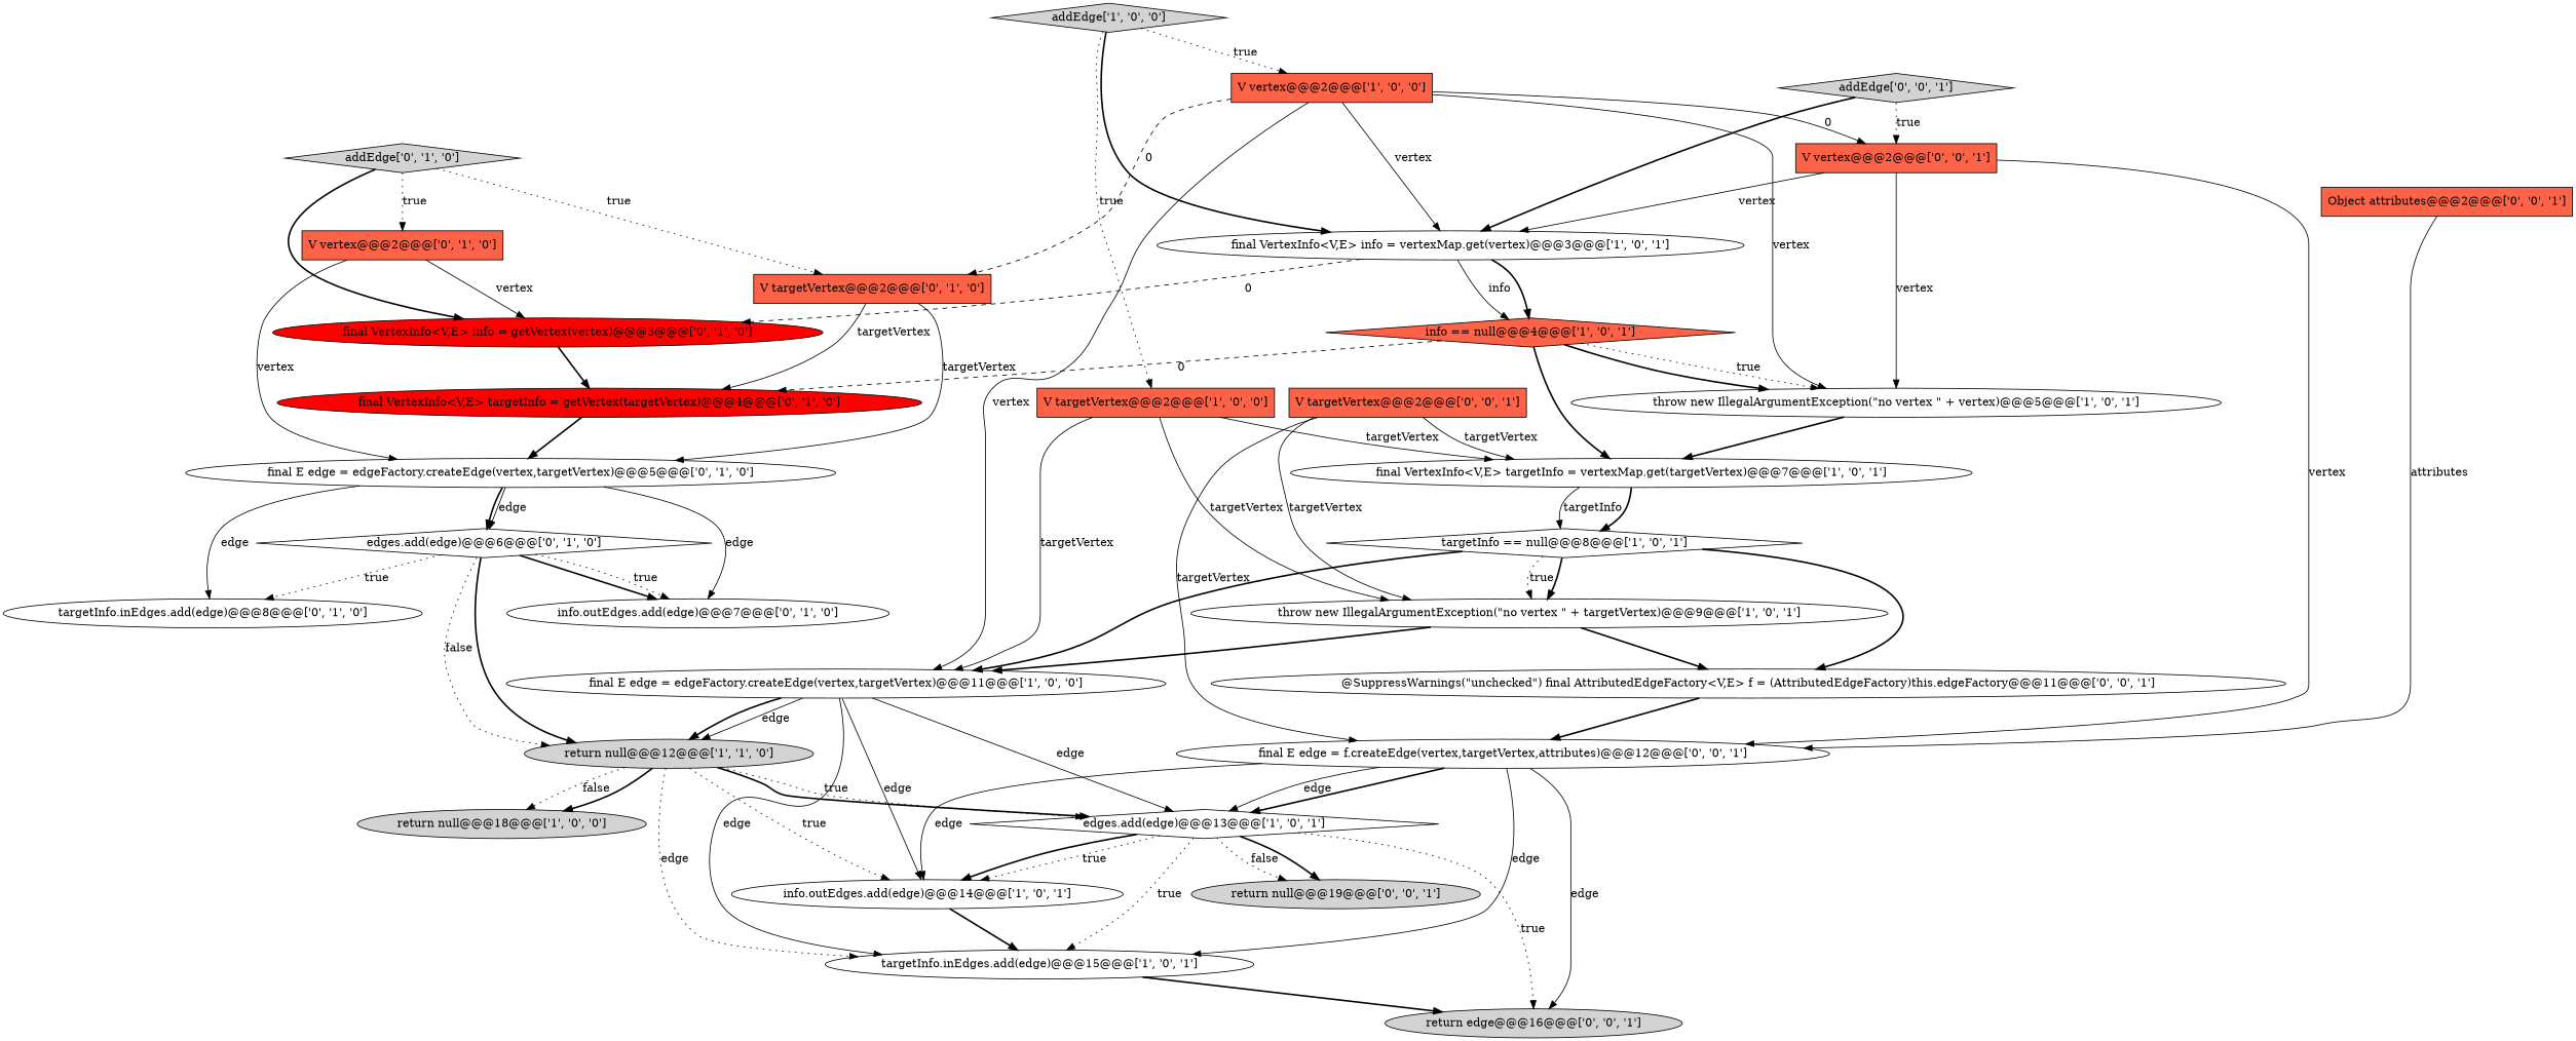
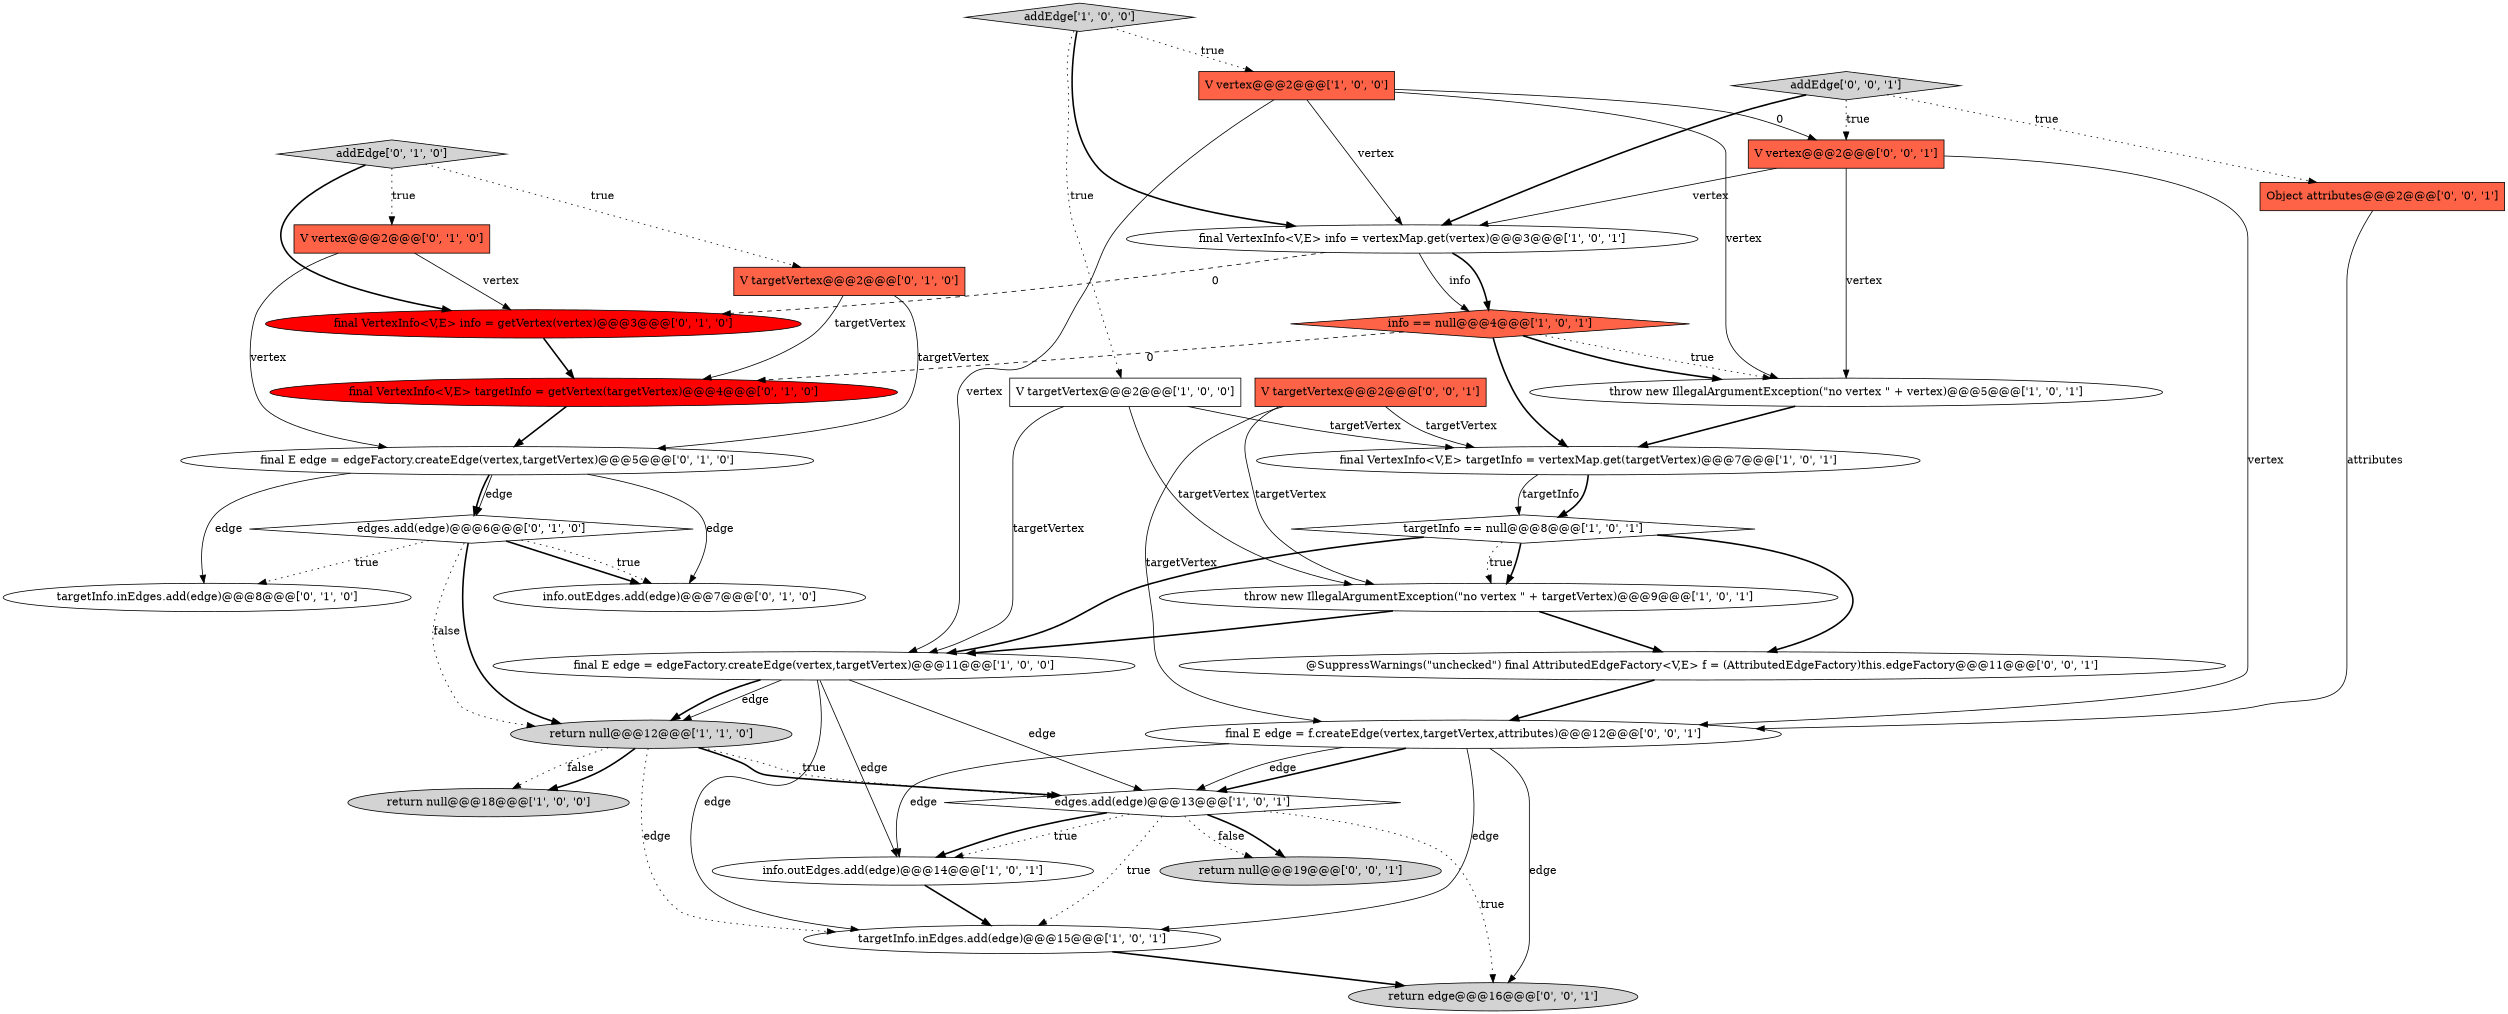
  digraph {
    node [fillcolor=white shape=ellipse style=filled]
    edge [style=solid]
    n1 [fillcolor=lightgray label="addEdge['0', '1', '0']" shape=diamond]
    n2 [fillcolor=tomato label="V vertex@@@2@@@['0', '1', '0']" shape=box]
    n3 [fillcolor=red label="final VertexInfo<V,E> info = getVertex(vertex)@@@3@@@['0', '1', '0']"]
    n4 [fillcolor=tomato label="V targetVertex@@@2@@@['0', '1', '0']" shape=box]
    n5 [label="final E edge = edgeFactory.createEdge(vertex,targetVertex)@@@5@@@['0', '1', '0']"]
    n6 [fillcolor=red label="final VertexInfo<V,E> targetInfo = getVertex(targetVertex)@@@4@@@['0', '1', '0']"]
    n7 [fillcolor=tomato label="Object attributes@@@2@@@['0', '0', '1']" shape=box]
    n8 [label="final E edge = f.createEdge(vertex,targetVertex,attributes)@@@12@@@['0', '0', '1']"]
    n9 [label="info.outEdges.add(edge)@@@14@@@['1', '0', '1']"]
    n10 [label="targetInfo.inEdges.add(edge)@@@15@@@['1', '0', '1']"]
    n11 [label="edges.add(edge)@@@13@@@['1', '0', '1']" shape=diamond]
    n12 [fillcolor=lightgray label="return edge@@@16@@@['0', '0', '1']"]
    n13 [fillcolor=tomato label="info == null@@@4@@@['1', '0', '1']" shape=diamond]
    n14 [label="final VertexInfo<V,E> targetInfo = vertexMap.get(targetVertex)@@@7@@@['1', '0', '1']"]
    n15 [label="throw new IllegalArgumentException(\"no vertex \" + vertex)@@@5@@@['1', '0', '1']"]
    n16 [label="targetInfo == null@@@8@@@['1', '0', '1']" shape=diamond]
    n17 [label="info.outEdges.add(edge)@@@7@@@['0', '1', '0']"]
    n18 [label="targetInfo.inEdges.add(edge)@@@8@@@['0', '1', '0']"]
    n19 [label="@SuppressWarnings(\"unchecked\") final AttributedEdgeFactory<V,E> f = (AttributedEdgeFactory)this.edgeFactory@@@11@@@['0', '0', '1']"]
    n20 [label="final E edge = edgeFactory.createEdge(vertex,targetVertex)@@@11@@@['1', '0', '0']"]
    n21 [label="throw new IllegalArgumentException(\"no vertex \" + targetVertex)@@@9@@@['1', '0', '1']"]
    n22 [label="edges.add(edge)@@@6@@@['0', '1', '0']" shape=diamond]
    n23 [fillcolor=lightgray label="return null@@@19@@@['0', '0', '1']"]
    n24 [fillcolor=lightgray label="addEdge['1', '0', '0']" shape=diamond]
    n25 [label="final VertexInfo<V,E> info = vertexMap.get(vertex)@@@3@@@['1', '0', '1']"]
    n26 [fillcolor=tomato label="V vertex@@@2@@@['1', '0', '0']" shape=box]
-   n27 [fillcolor=tomato label="V targetVertex@@@2@@@['1', '0', '0']" shape=box]
+   n27 [label="V targetVertex@@@2@@@['1', '0', '0']" shape=box]
    n28 [fillcolor=tomato label="V vertex@@@2@@@['0', '0', '1']" shape=box]
    n29 [fillcolor=lightgray label="return null@@@12@@@['1', '1', '0']"]
    n30 [fillcolor=lightgray label="return null@@@18@@@['1', '0', '0']"]
    n31 [fillcolor=lightgray label="addEdge['0', '0', '1']" shape=diamond]
    n32 [fillcolor=tomato label="V targetVertex@@@2@@@['0', '0', '1']" shape=box]
    n1 -> n2 [label=true style=dotted]
    n1 -> n3 [style=bold]
    n1 -> n4 [label=true style=dotted]
    n2 -> n3 [label=vertex]
    n2 -> n5 [label=vertex]
    n3 -> n6 [style=bold]
    n4 -> n5 [label=targetVertex]
    n4 -> n6 [label=targetVertex]
    n5 -> n17 [label="edge"]
    n5 -> n18 [label="edge"]
    n5 -> n22 [label="edge"]
    n5 -> n22 [style=bold]
    n6 -> n5 [style=bold]
    n7 -> n8 [label=attributes]
    n8 -> n9 [label="edge"]
    n8 -> n10 [label="edge"]
    n8 -> n11 [style=bold]
    n8 -> n11 [label="edge"]
    n8 -> n12 [label="edge"]
    n9 -> n10 [style=bold]
    n10 -> n12 [style=bold]
    n11 -> n9 [label=true style=dotted]
    n11 -> n9 [style=bold]
    n11 -> n10 [label=true style=dotted]
    n11 -> n12 [label=true style=dotted]
    n11 -> n23 [label=false style=dotted]
    n11 -> n23 [style=bold]
    n13 -> n6 [label=0 style=dashed]
    n13 -> n14 [style=bold]
    n13 -> n15 [label=true style=dotted]
    n13 -> n15 [style=bold]
    n14 -> n16 [label=targetInfo]
    n14 -> n16 [style=bold]
    n15 -> n14 [style=bold]
    n16 -> n19 [style=bold]
    n16 -> n20 [style=bold]
    n16 -> n21 [label=true style=dotted]
    n16 -> n21 [style=bold]
    n19 -> n8 [style=bold]
    n20 -> n9 [label="edge"]
    n20 -> n10 [label="edge"]
    n20 -> n11 [label="edge"]
    n20 -> n29 [label="edge"]
    n20 -> n29 [style=bold]
    n21 -> n19 [style=bold]
    n21 -> n20 [style=bold]
    n22 -> n17 [style=bold]
    n22 -> n17 [label=true style=dotted]
    n22 -> n18 [label=true style=dotted]
    n22 -> n29 [label=false style=dotted]
    n22 -> n29 [style=bold]
    n24 -> n25 [style=bold]
    n24 -> n26 [label=true style=dotted]
    n24 -> n27 [label=true style=dotted]
    n25 -> n3 [label=0 style=dashed]
    n25 -> n13 [label=info]
    n25 -> n13 [style=bold]
-   n26 -> n4 [label=0 style=dashed]
    n26 -> n15 [label=vertex]
    n26 -> n20 [label=vertex]
    n26 -> n25 [label=vertex]
    n26 -> n28 [label=0]
    n27 -> n14 [label=targetVertex]
    n27 -> n20 [label=targetVertex]
    n27 -> n21 [label=targetVertex]
    n28 -> n8 [label=vertex]
    n28 -> n15 [label=vertex]
    n28 -> n25 [label=vertex]
-   n29 -> n9 [label=true style=dotted]
    n29 -> n10 [label="edge" style=dotted]
    n29 -> n11 [style=bold]
    n29 -> n11 [label=true style=dotted]
    n29 -> n30 [label=false style=dotted]
    n29 -> n30 [style=bold]
+   n31 -> n7 [label=true style=dotted]
    n31 -> n25 [style=bold]
    n31 -> n28 [label=true style=dotted]
    n32 -> n8 [label=targetVertex]
    n32 -> n14 [label=targetVertex]
    n32 -> n21 [label=targetVertex]
  }
